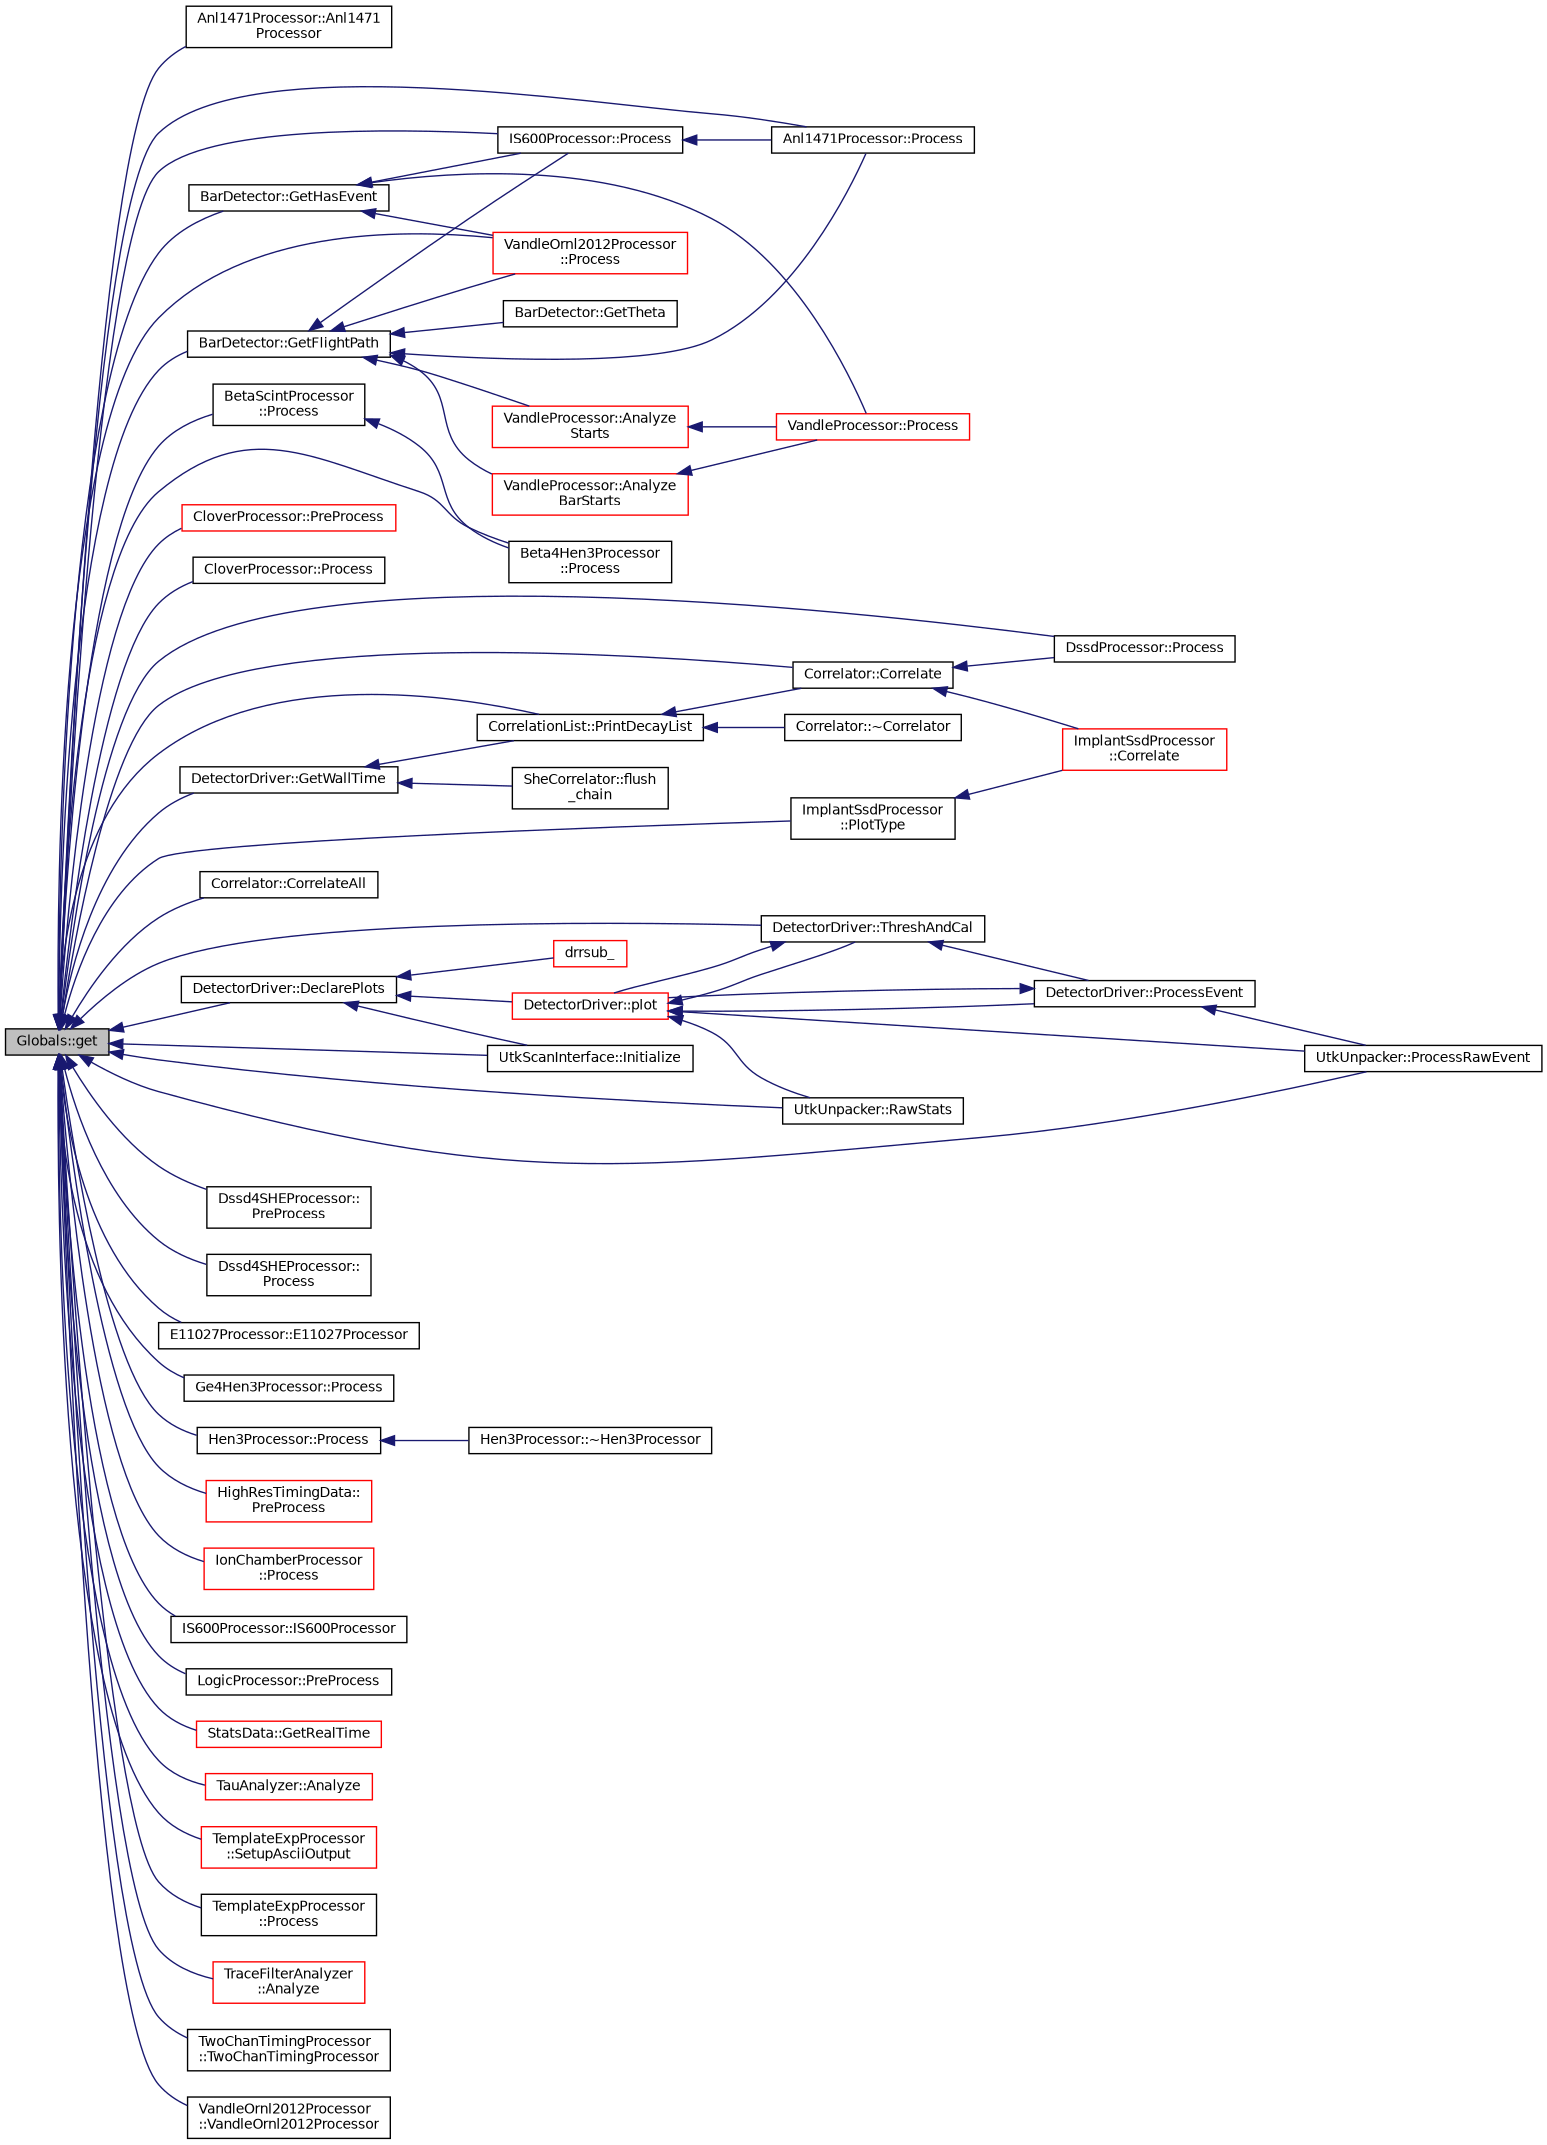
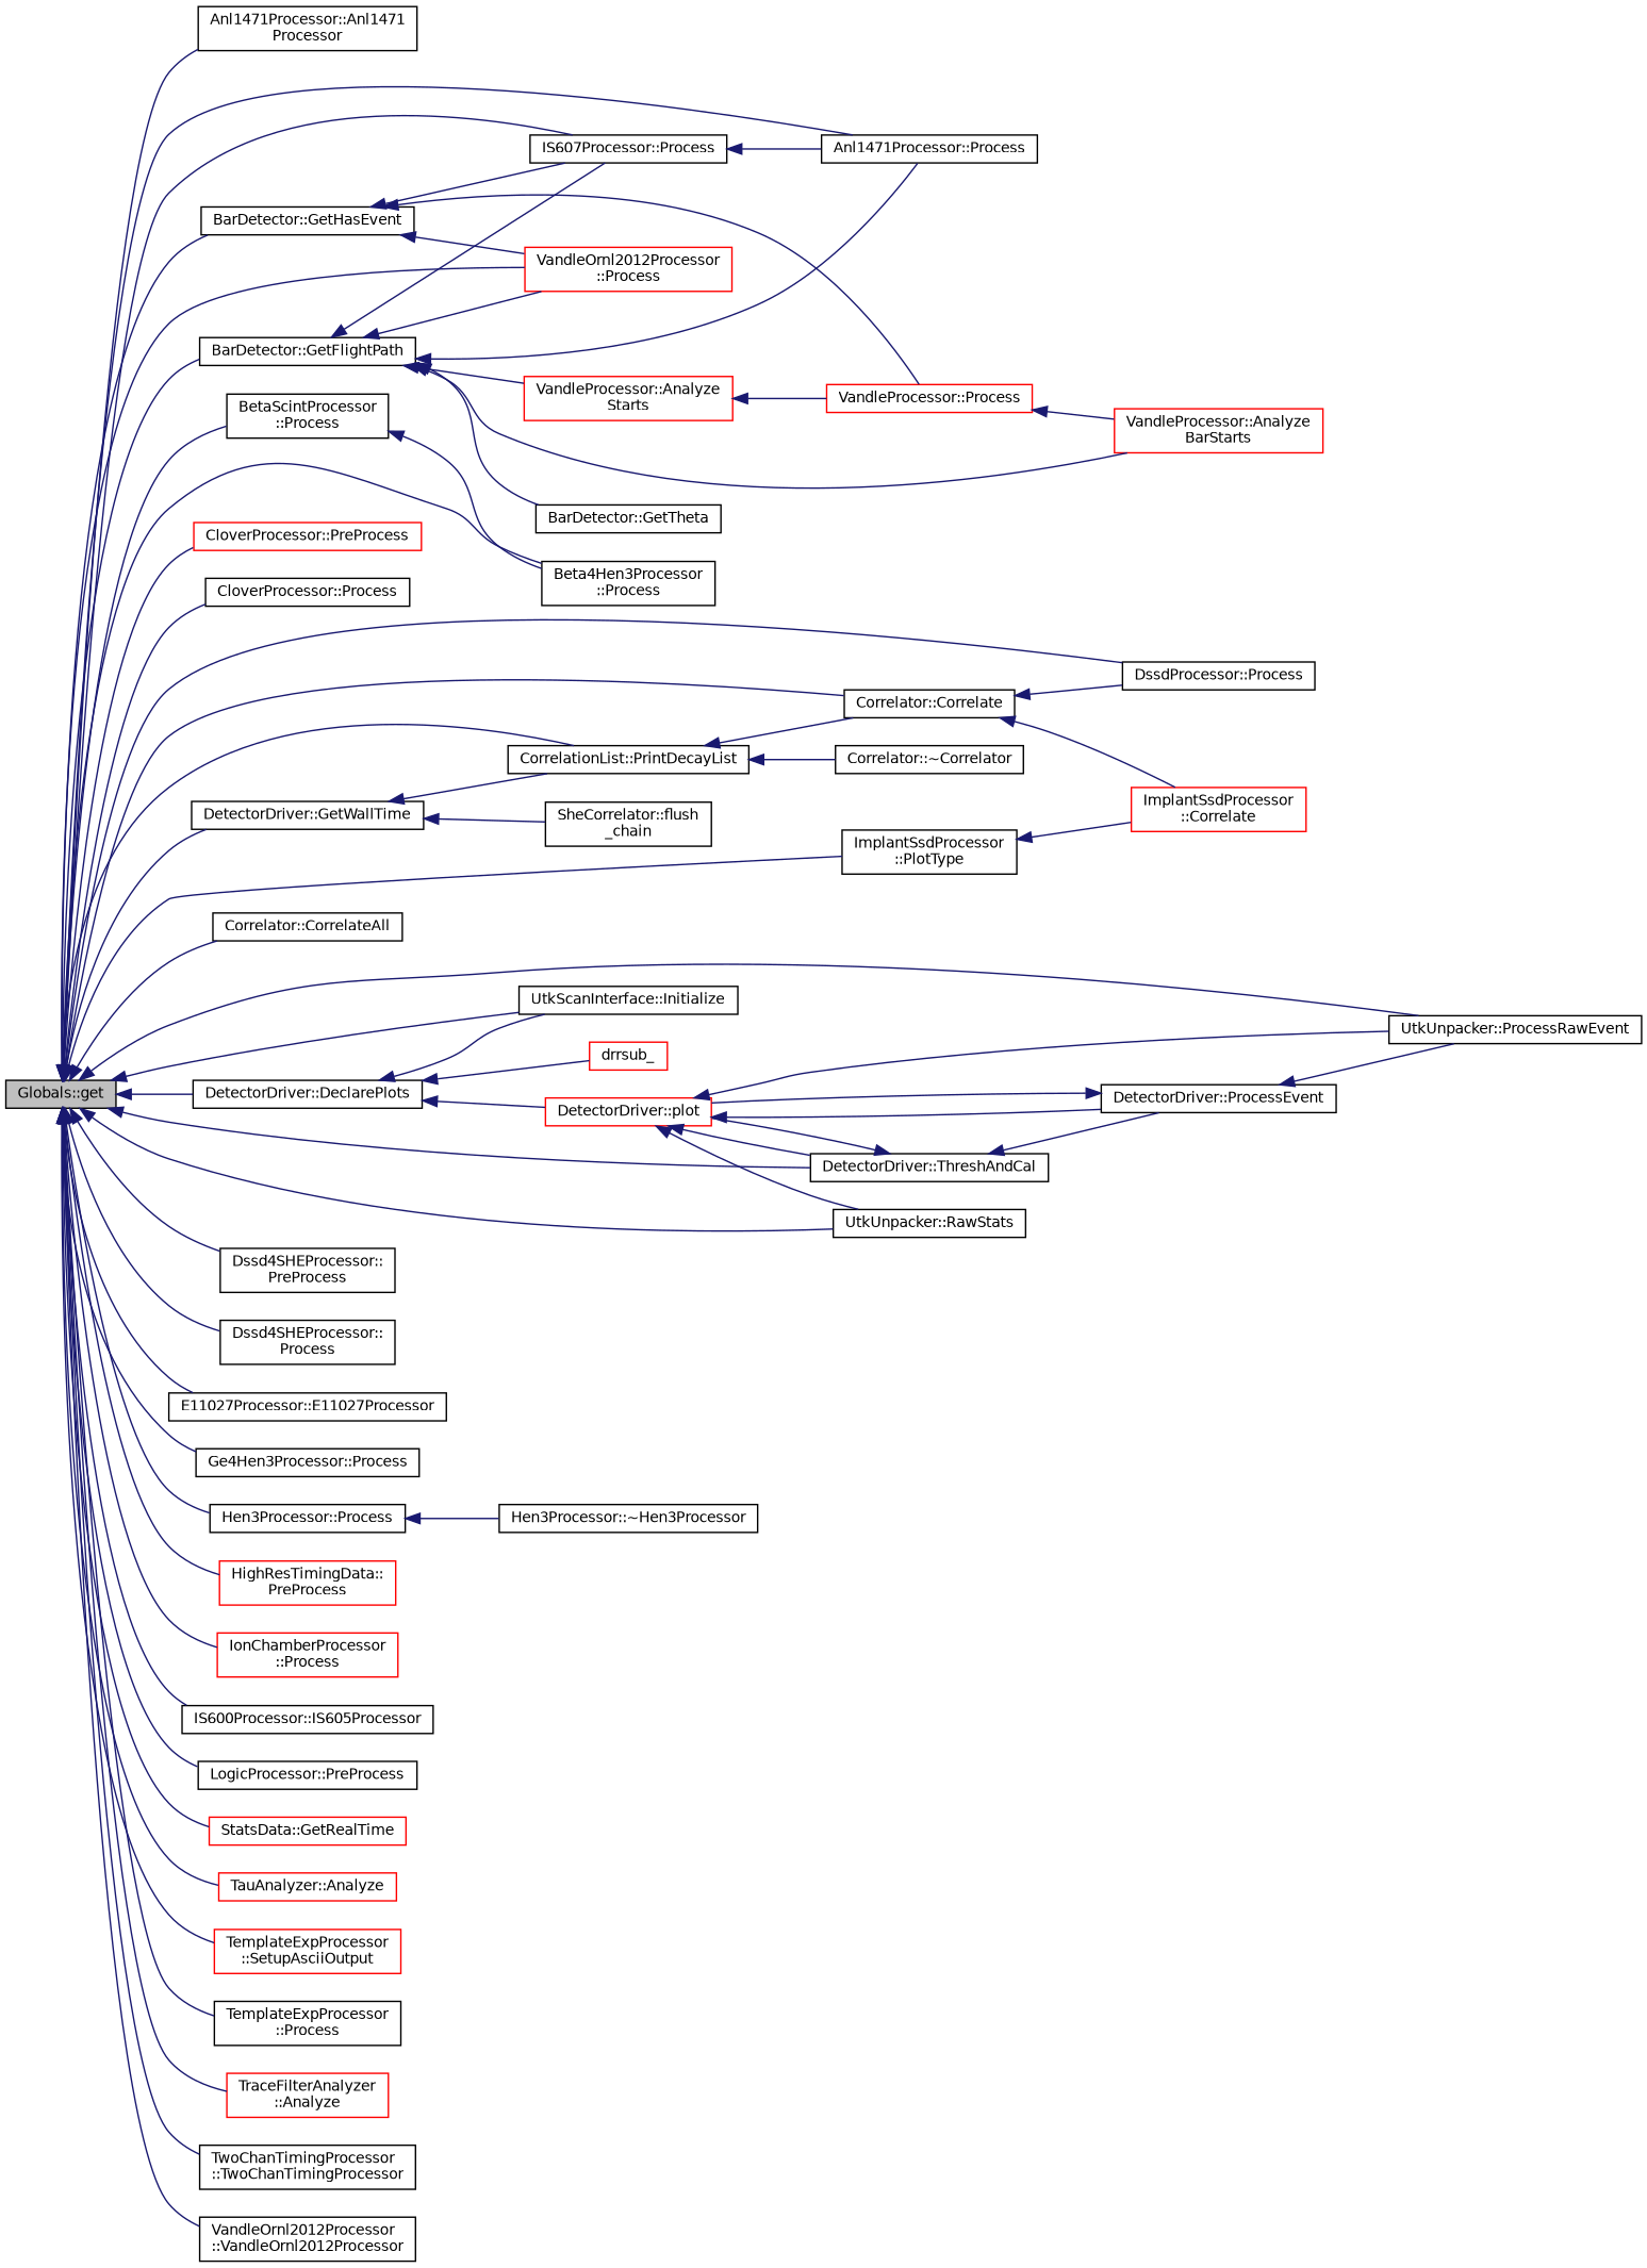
  digraph {
    rankdir=LR
    node [color=black fillcolor=white fontname=Helvetica fontsize=10 shape=record style=filled]
    edge [color=midnightblue dir=back fontname=Helvetica fontsize=10 labelfontname=Helvetica labelfontsize=10 style=solid]
    n1 [fillcolor=grey75 fontcolor=black height=0.2 label="Globals::get" width=0.4]
    n2 [height=0.2 label="Anl1471Processor::Anl1471\lProcessor" width=0.4]
    n3 [height=0.2 label="Anl1471Processor::Process" width=0.4]
    n4 [height=0.2 label="BarDetector::GetHasEvent" width=0.4]
-   n5 [height=0.2 label="IS600Processor::Process" width=0.4]
+   n5 [height=0.2 label="IS607Processor::Process" width=0.4]
    n6 [color=red height=0.2 label="VandleOrnl2012Processor\l::Process" width=0.4]
    n7 [height=0.2 label="BarDetector::GetFlightPath" width=0.4]
    n8 [height=0.2 label="Beta4Hen3Processor\l::Process" width=0.4]
    n9 [height=0.2 label="BetaScintProcessor\l::Process" width=0.4]
    n10 [color=red height=0.2 label="CloverProcessor::PreProcess" width=0.4]
    n11 [height=0.2 label="CloverProcessor::Process" width=0.4]
    n12 [height=0.2 label="CorrelationList::PrintDecayList" width=0.4]
    n13 [height=0.2 label="Correlator::Correlate" width=0.4]
    n14 [height=0.2 label="DssdProcessor::Process" width=0.4]
    n15 [height=0.2 label="Correlator::CorrelateAll" width=0.4]
    n16 [height=0.2 label="DetectorDriver::DeclarePlots" width=0.4]
    n17 [height=0.2 label="UtkUnpacker::ProcessRawEvent" width=0.4]
    n18 [height=0.2 label="DetectorDriver::ThreshAndCal" width=0.4]
    n19 [height=0.2 label="UtkUnpacker::RawStats" width=0.4]
    n20 [height=0.2 label="UtkScanInterface::Initialize" width=0.4]
    n21 [height=0.2 label="DetectorDriver::GetWallTime" width=0.4]
    n22 [height=0.2 label="Dssd4SHEProcessor::\lPreProcess" width=0.4]
    n23 [height=0.2 label="Dssd4SHEProcessor::\lProcess" width=0.4]
    n24 [height=0.2 label="E11027Processor::E11027Processor" width=0.4]
    n25 [height=0.2 label="Ge4Hen3Processor::Process" width=0.4]
    n26 [height=0.2 label="Hen3Processor::Process" width=0.4]
    n27 [color=red height=0.2 label="HighResTimingData::\lPreProcess" width=0.4]
    n28 [height=0.2 label="ImplantSsdProcessor\l::PlotType" width=0.4]
    n29 [color=red height=0.2 label="IonChamberProcessor\l::Process" width=0.4]
-   n30 [height=0.2 label="IS600Processor::IS600Processor" width=0.4]
+   n30 [height=0.2 label="IS600Processor::IS605Processor" width=0.4]
    n31 [height=0.2 label="LogicProcessor::PreProcess" width=0.4]
    n32 [color=red height=0.2 label="StatsData::GetRealTime" width=0.4]
    n33 [color=red height=0.2 label="TauAnalyzer::Analyze" width=0.4]
    n34 [color=red height=0.2 label="TemplateExpProcessor\l::SetupAsciiOutput" width=0.4]
    n35 [height=0.2 label="TemplateExpProcessor\l::Process" width=0.4]
    n36 [color=red height=0.2 label="TraceFilterAnalyzer\l::Analyze" width=0.4]
    n37 [height=0.2 label="TwoChanTimingProcessor\l::TwoChanTimingProcessor" width=0.4]
    n38 [height=0.2 label="VandleOrnl2012Processor\l::VandleOrnl2012Processor" width=0.4]
    n39 [color=red height=0.2 label="VandleProcessor::Process" width=0.4]
    n40 [height=0.2 label="BarDetector::GetTheta" width=0.4]
    n41 [color=red height=0.2 label="VandleProcessor::Analyze\lBarStarts" width=0.4]
    n42 [color=red height=0.2 label="VandleProcessor::Analyze\lStarts" width=0.4]
    n43 [height=0.2 label="Correlator::~Correlator" width=0.4]
    n44 [color=red height=0.2 label="ImplantSsdProcessor\l::Correlate" width=0.4]
    n45 [color=red height=0.2 label="DetectorDriver::plot" width=0.4]
    n46 [color=red height=0.2 label=drrsub_ width=0.4]
    n47 [height=0.2 label="DetectorDriver::ProcessEvent" width=0.4]
    n48 [height=0.2 label="SheCorrelator::flush\l_chain" width=0.4]
    n49 [height=0.2 label="Hen3Processor::~Hen3Processor" width=0.4]
    n1 -> n2
    n1 -> n3
    n1 -> n4
    n1 -> n5
    n1 -> n6
    n1 -> n7
    n1 -> n8
    n1 -> n9
    n1 -> n10
    n1 -> n11
    n1 -> n12
    n1 -> n13
    n1 -> n14
    n1 -> n15
    n1 -> n16
    n1 -> n17
    n1 -> n18
    n1 -> n19
    n1 -> n20
    n1 -> n21
    n1 -> n22
    n1 -> n23
    n1 -> n24
    n1 -> n25
    n1 -> n26
    n1 -> n27
    n1 -> n28
    n1 -> n29
    n1 -> n30
    n1 -> n31
    n1 -> n32
    n1 -> n33
    n1 -> n34
    n1 -> n35
    n1 -> n36
    n1 -> n37
    n1 -> n38
    n4 -> n5
    n4 -> n6
    n4 -> n39
    n5 -> n3
    n7 -> n3
    n7 -> n5
    n7 -> n6
    n7 -> n40
    n7 -> n41
    n7 -> n42
    n9 -> n8
    n12 -> n13
    n12 -> n43
    n13 -> n14
    n13 -> n44
    n16 -> n20
    n16 -> n45
    n16 -> n46
    n18 -> n45
    n18 -> n47
    n21 -> n12
    n21 -> n48
    n26 -> n49
    n28 -> n44
-   n41 -> n39
+   n39 -> n41
    n42 -> n39
    n45 -> n17
    n45 -> n18
    n45 -> n19
    n45 -> n47
    n47 -> n17
    n47 -> n45
  }
